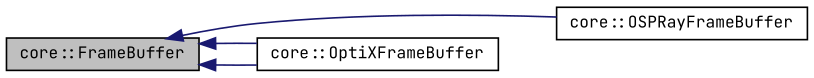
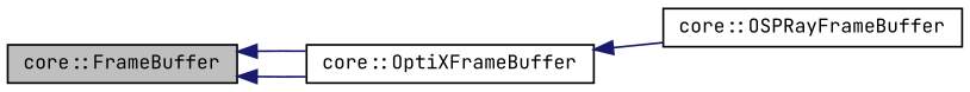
  digraph {
    fontname="JetBrains Mono"
    rankdir=LR
    node [color=black fillcolor=white fontname="JetBrains Mono" fontsize=10 shape=record style=filled]
    edge [color=midnightblue dir=back fontname="JetBrains Mono" fontsize=10 labelfontname=Helvetica labelfontsize=10 style=solid]
    n1 [fillcolor=grey75 fontcolor=black height=0.2 label="core::FrameBuffer" width=0.4]
    n2 [height=0.2 label="core::OSPRayFrameBuffer" width=0.4]
    n3 [height=0.2 label="core::OptiXFrameBuffer" width=0.4]
-   n1 -> n2
+   n3 -> n2
    n1 -> n3
    n1 -> n3
  }
